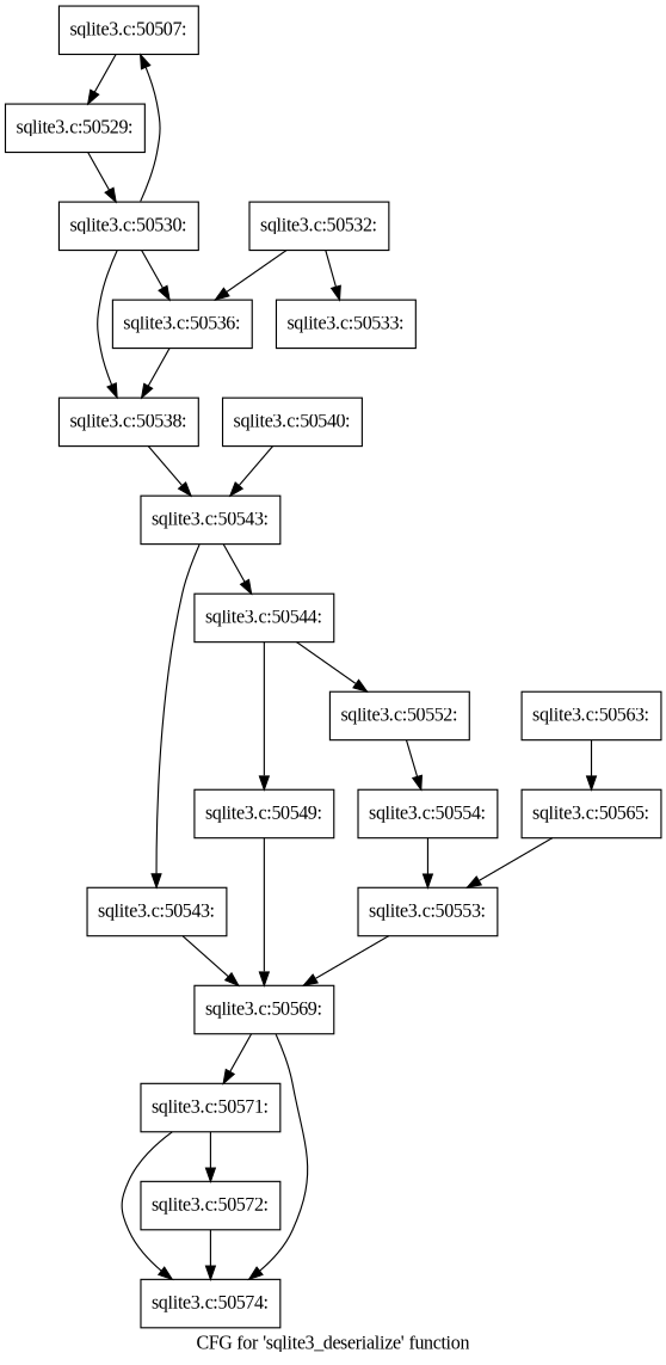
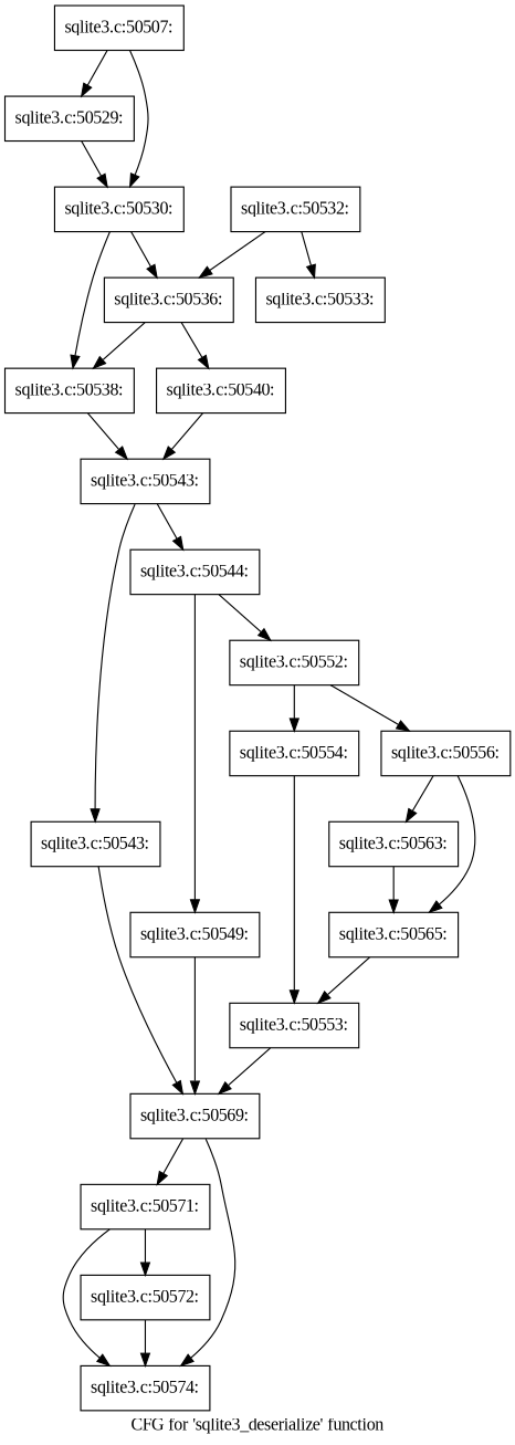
  digraph {
    fontname="Liberation Serif"
    label="CFG for 'sqlite3_deserialize' function"
    node [fontname="Liberation Serif" shape=record]
    edge [fontname="Liberation Serif"]
    n1 [label="{sqlite3.c:50507:}"]
    n2 [label="{sqlite3.c:50529:}"]
    n3 [label="{sqlite3.c:50530:}"]
    n4 [label="{sqlite3.c:50536:}"]
    n5 [label="{sqlite3.c:50538:}"]
    n6 [label="{sqlite3.c:50532:}"]
    n7 [label="{sqlite3.c:50533:}"]
    n8 [label="{sqlite3.c:50540:}"]
    n9 [label="{sqlite3.c:50543:}"]
    n10 [label="{sqlite3.c:50569:}"]
    n11 [label="{sqlite3.c:50571:}"]
    n12 [label="{sqlite3.c:50574:}"]
    n13 [label="{sqlite3.c:50572:}"]
    n14 [label="{sqlite3.c:50543:}"]
    n15 [label="{sqlite3.c:50544:}"]
    n16 [label="{sqlite3.c:50549:}"]
    n17 [label="{sqlite3.c:50552:}"]
    n18 [label="{sqlite3.c:50554:}"]
+   n19 [label="{sqlite3.c:50556:}"]
    n20 [label="{sqlite3.c:50553:}"]
    n21 [label="{sqlite3.c:50563:}"]
    n22 [label="{sqlite3.c:50565:}"]
    n1 -> n2
-   n3 -> n1
+   n1 -> n3
    n2 -> n3
    n3 -> n4
    n3 -> n5
    n4 -> n5
+   n4 -> n8
    n5 -> n9
    n6 -> n4
    n6 -> n7
    n8 -> n9
    n9 -> n14
    n9 -> n15
    n10 -> n11
    n10 -> n12
    n11 -> n12
    n11 -> n13
    n13 -> n12
    n14 -> n10
    n15 -> n16
    n15 -> n17
    n16 -> n10
    n17 -> n18
+   n17 -> n19
    n18 -> n20
+   n19 -> n21
+   n19 -> n22
    n20 -> n10
    n21 -> n22
    n22 -> n20
  }
